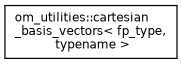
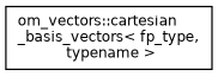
  digraph {
    rankdir=LR
-   n1 [color=black fillcolor=white fontname=Helvetica fontsize=10 height=0.2 label="om_utilities::cartesian\l_basis_vectors\< fp_type,\l typename \>" shape=record style=filled width=0.4]
+   n1 [color=black fillcolor=white fontname=Helvetica fontsize=10 height=0.2 label="om_vectors::cartesian\l_basis_vectors\< fp_type,\l typename \>" shape=record style=filled width=0.4]
  }
